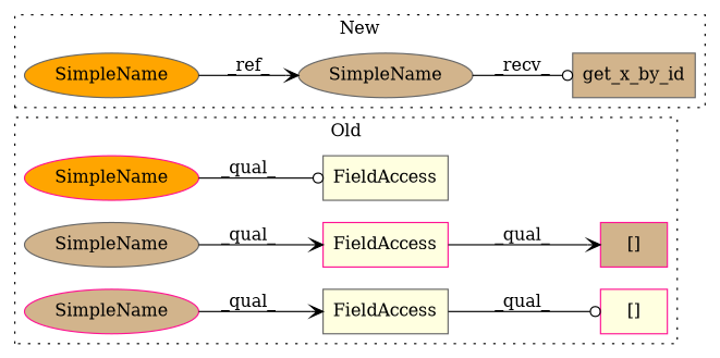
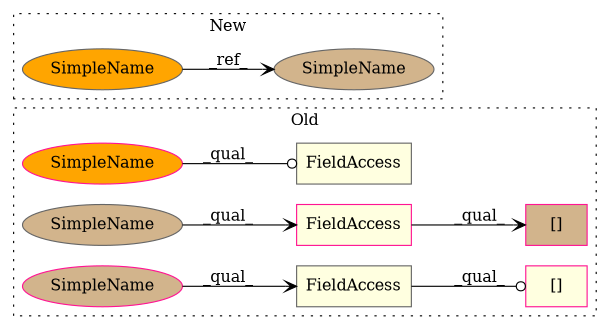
  digraph {
    rankdir=LR
    node [a=42 l=4 s=1956 shape=box style=filled fillcolor=tan color=gray40]
    edge [arrowhead=vee]
    n1 [a=2 l="23,1" label="[]" s="1956,1980" fillcolor=lightyellow color=deeppink]
    n2 [a=22 l=22 label=FieldAccess fillcolor=lightyellow]
    n3 [a=22 l=22 label=FieldAccess s=1992 fillcolor=lightyellow color=deeppink]
    n4 [a=2 l="23,1" label="[]" s="1992,2016" color=deeppink]
    n5 [a=22 l=13 label=FieldAccess s=2088 fillcolor=lightyellow]
    n6 [label=SimpleName s=2088 shape=ellipse fillcolor=orange color=deeppink]
    n7 [label=SimpleName s=1992 shape=ellipse]
    n8 [label=SimpleName shape=ellipse color=deeppink]
-   n9 [a=32 l="12,1" label=get_x_by_id s="1529,1547"]
    n10 [label=SimpleName s=1420 shape=ellipse fillcolor=orange]
    n11 [label=SimpleName s=1524 shape=ellipse]
    subgraph cluster_1 {
      label=Old
      style=dotted
      n1
      n2
      n3
      n4
      n5
      n6
      n7
      n8
    }
    subgraph cluster_2 {
      label=New
      style=dotted
-     n9
      n10
      n11
    }
    n2 -> n1 [label=_qual_ arrowhead=odot]
    n3 -> n4 [label=_qual_]
    n6 -> n5 [label=_qual_ arrowhead=odot]
    n7 -> n3 [label=_qual_]
    n8 -> n2 [label=_qual_]
    n10 -> n11 [label=_ref_]
-   n11 -> n9 [label=_recv_ arrowhead=odot]
  }
